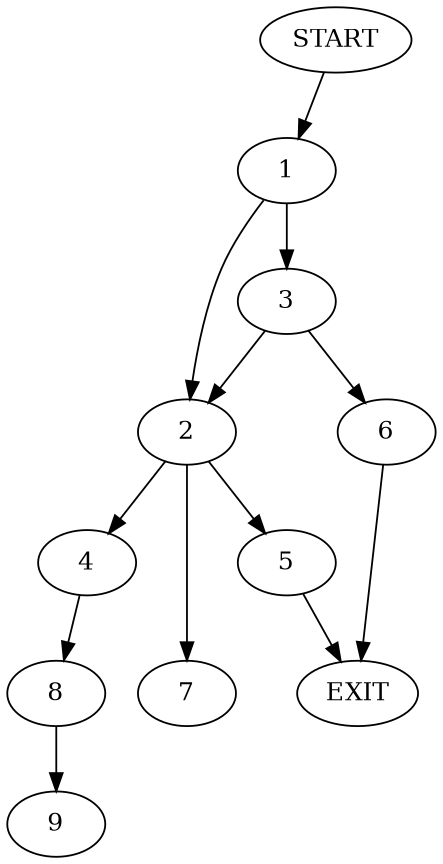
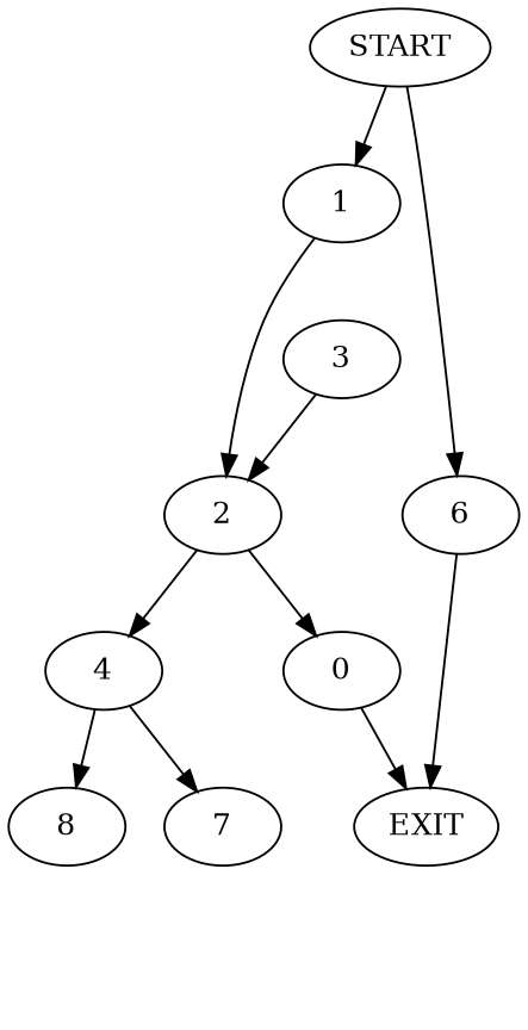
  digraph {
    n1 [label=START]
    1
    2
    3
    n5 [label=EXIT]
    4
-   5
+   5 [label=0]
    6
    7
    8
-   9
    n1 -> 1
    1 -> 2
-   1 -> 3
    2 -> 4
    2 -> 5
    3 -> 2
-   3 -> 6
-   2 -> 7
+   n1 -> 6
+   4 -> 7
    4 -> 8
    5 -> n5
    6 -> n5
-   8 -> 9
  }
